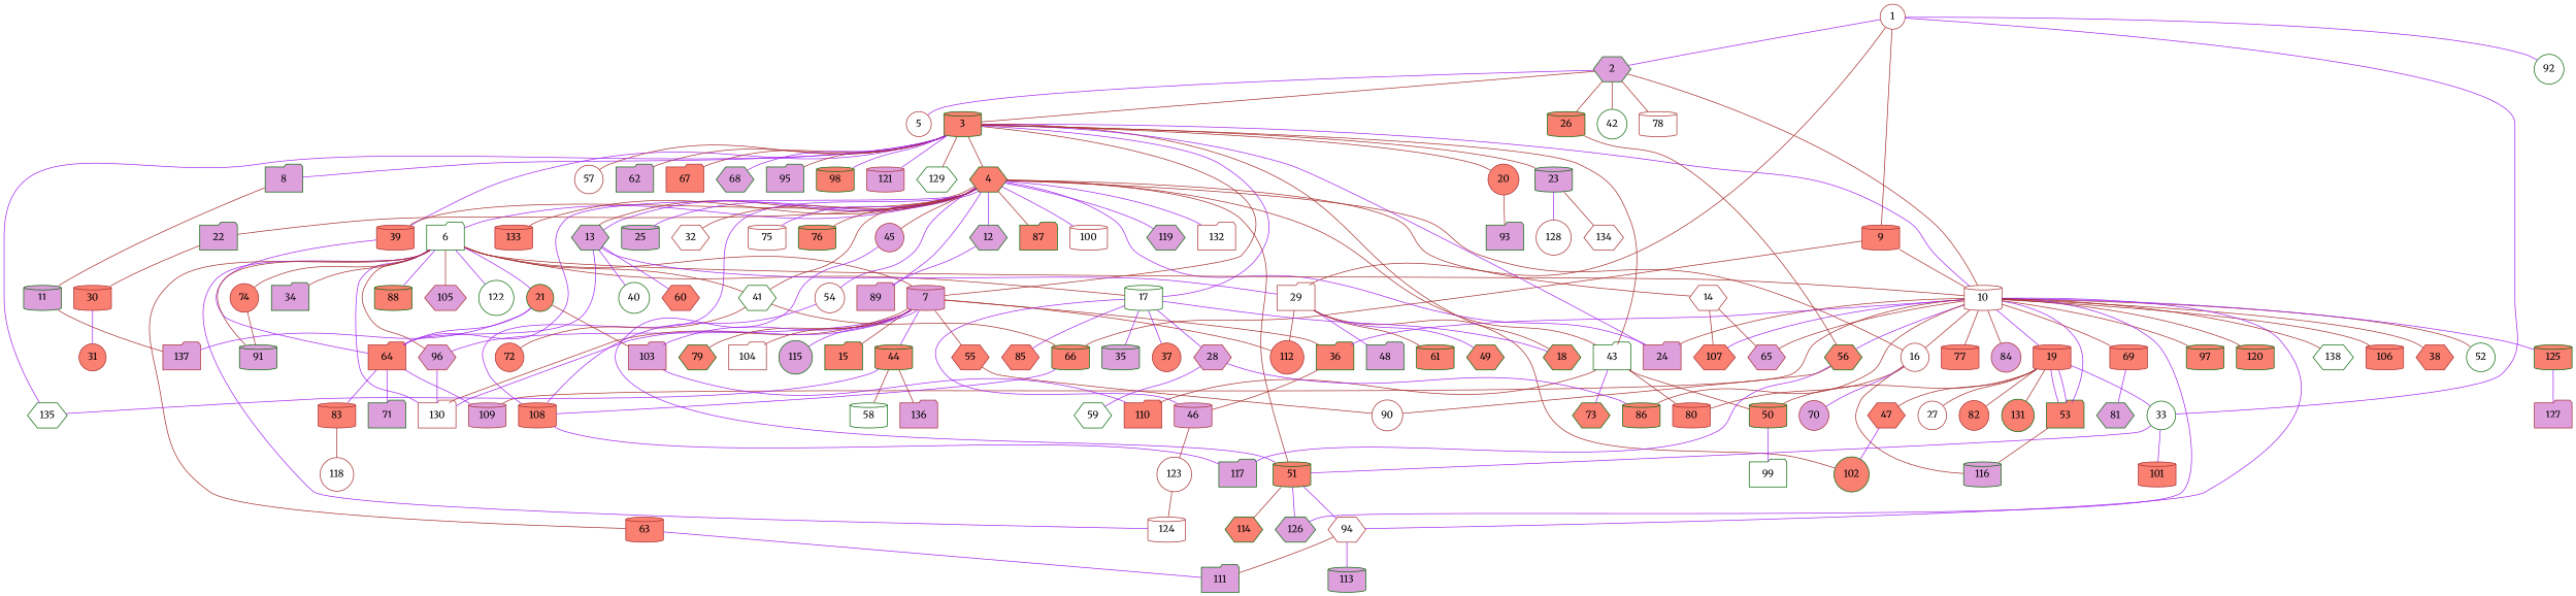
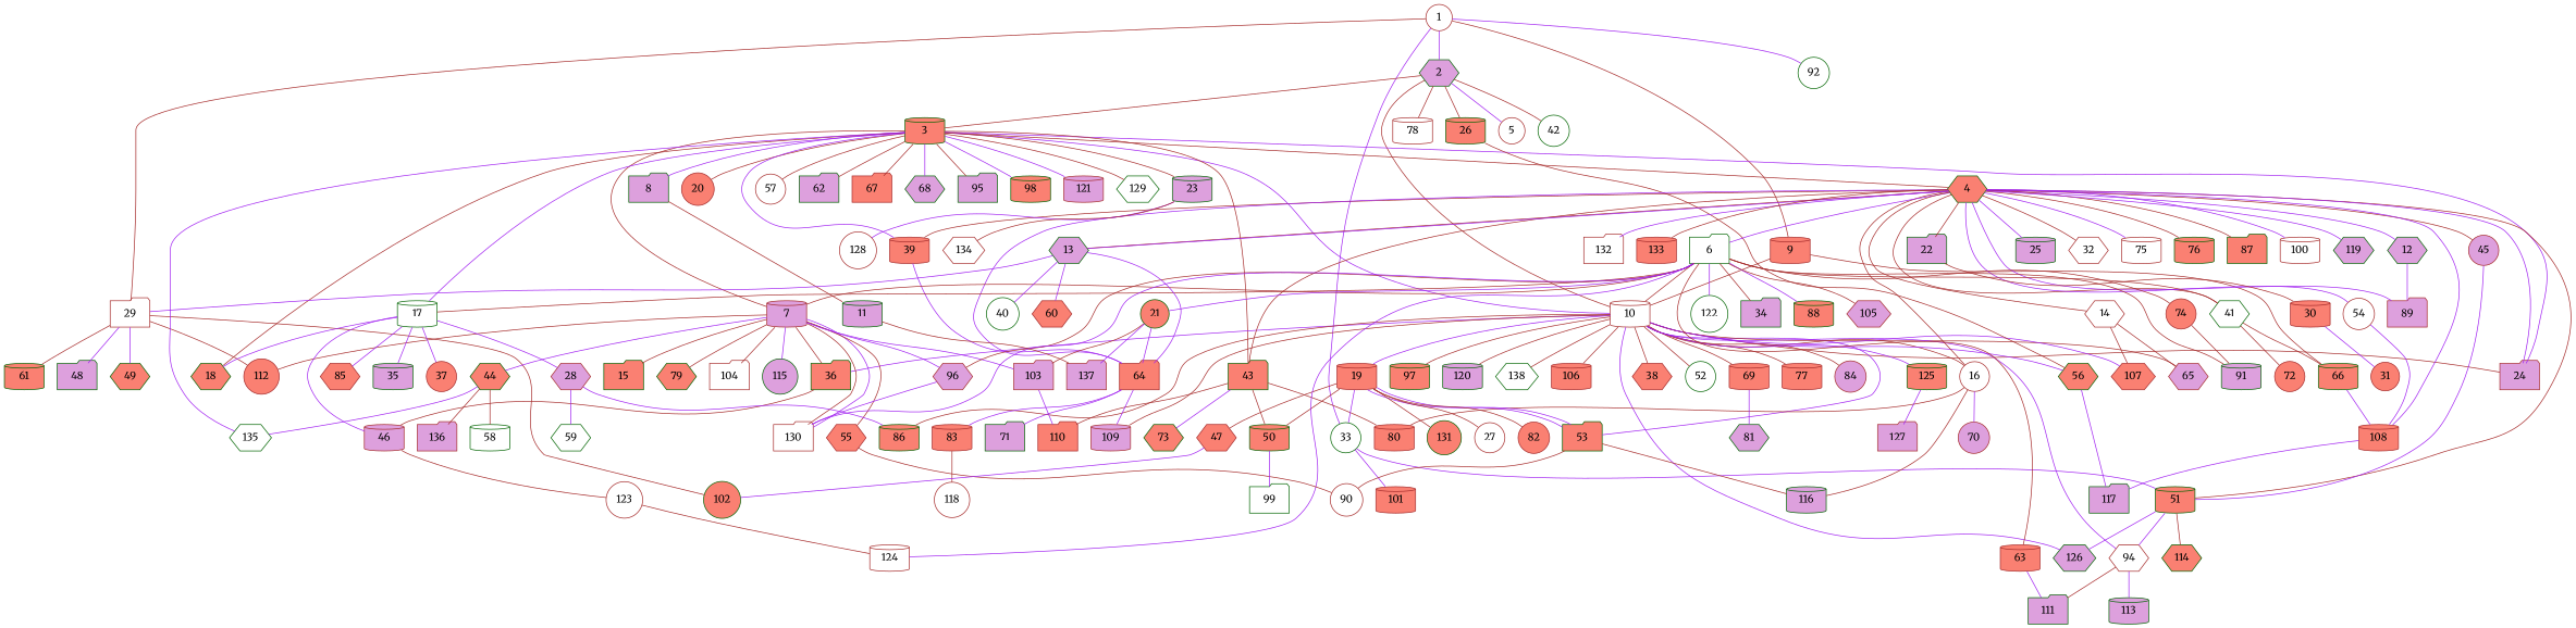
  graph {
    fontname=Merriweather
    node [color=brown fillcolor=salmon fontname=Merriweather shape=cylinder style=filled]
    edge [color=brown fontname=Merriweather]
    1 [fillcolor=white shape=circle]
    2 [color=darkgreen fillcolor=plum shape=hexagon]
    9
    29 [fillcolor=white shape=folder]
    33 [color=darkgreen fillcolor=white shape=circle]
    92 [color=darkgreen fillcolor=white shape=circle]
    3 [color=darkgreen]
    5 [fillcolor=white shape=circle]
    10 [fillcolor=white]
    26 [color=darkgreen]
    42 [color=darkgreen fillcolor=white shape=circle]
    78 [fillcolor=white]
    66 [color=darkgreen]
    112 [shape=circle]
    48 [color=darkgreen fillcolor=plum shape=folder]
    49 [color=darkgreen shape=hexagon]
    61 [color=darkgreen]
    102 [color=darkgreen shape=circle]
    51 [color=darkgreen]
    101
    4 [color=darkgreen shape=hexagon]
    7 [fillcolor=plum]
    8 [color=darkgreen fillcolor=plum shape=folder]
    17 [color=darkgreen fillcolor=white]
    18 [color=darkgreen shape=hexagon]
    20 [shape=circle]
    23 [color=darkgreen fillcolor=plum]
    24 [fillcolor=plum shape=folder]
    39
-   43 [color=darkgreen fillcolor=white shape=folder]
+   43 [color=darkgreen shape=folder]
    57 [fillcolor=white shape=circle]
    62 [color=darkgreen fillcolor=plum shape=folder]
    67 [shape=folder]
    68 [color=darkgreen fillcolor=plum shape=hexagon]
    95 [color=darkgreen fillcolor=plum shape=folder]
    98 [color=darkgreen]
    121 [fillcolor=plum]
    129 [color=darkgreen fillcolor=white shape=hexagon]
    135 [color=darkgreen fillcolor=white shape=hexagon]
    16 [fillcolor=white shape=circle]
    106
    36 [color=darkgreen shape=folder]
    19
    38 [shape=hexagon]
    52 [color=darkgreen fillcolor=white shape=circle]
    53 [color=darkgreen shape=folder]
    56 [color=darkgreen shape=hexagon]
    65 [fillcolor=plum shape=hexagon]
    69
    77
    84 [fillcolor=plum shape=circle]
    86 [color=darkgreen]
    94 [fillcolor=white shape=hexagon]
    97 [color=darkgreen]
    107 [shape=hexagon]
    109 [fillcolor=plum]
-   120 [color=darkgreen]
+   120 [color=darkgreen fillcolor=plum]
    125 [color=darkgreen]
    126 [color=darkgreen fillcolor=plum shape=hexagon]
    138 [color=darkgreen fillcolor=white shape=hexagon]
    6 [color=darkgreen fillcolor=white shape=folder]
    12 [color=darkgreen fillcolor=plum shape=hexagon]
    13 [color=darkgreen fillcolor=plum shape=hexagon]
    14 [fillcolor=white shape=hexagon]
    22 [color=darkgreen fillcolor=plum shape=folder]
    25 [color=darkgreen fillcolor=plum]
    32 [fillcolor=white shape=hexagon]
    41 [color=darkgreen fillcolor=white shape=hexagon]
    45 [fillcolor=plum shape=circle]
    54 [fillcolor=white shape=circle]
    64 [shape=folder]
    75 [fillcolor=white]
    76 [color=darkgreen]
    87 [color=darkgreen shape=folder]
    89 [fillcolor=plum shape=folder]
    100 [fillcolor=white]
    108
    119 [color=darkgreen fillcolor=plum shape=hexagon]
    132 [fillcolor=white shape=folder]
    133
    96 [fillcolor=plum shape=hexagon]
    130 [fillcolor=white shape=folder]
    15 [color=darkgreen shape=folder]
-   44 [color=darkgreen]
+   44 [color=darkgreen shape=hexagon]
    55 [shape=hexagon]
    79 [color=darkgreen shape=hexagon]
    103 [fillcolor=plum shape=folder]
    104 [fillcolor=white shape=folder]
    115 [color=darkgreen fillcolor=plum shape=circle]
    11 [color=darkgreen fillcolor=plum]
    28 [fillcolor=plum shape=hexagon]
    35 [color=darkgreen fillcolor=plum]
    37 [shape=circle]
    46 [fillcolor=plum]
    85 [shape=hexagon]
-   93 [color=darkgreen fillcolor=plum shape=folder]
    128 [fillcolor=white shape=circle]
    134 [fillcolor=white shape=hexagon]
    80
    50 [color=darkgreen]
    73 [color=darkgreen shape=hexagon]
    110 [shape=folder]
    21 [color=darkgreen shape=circle]
    34 [color=darkgreen fillcolor=plum shape=folder]
    63
    74 [shape=circle]
    88 [color=darkgreen]
    105 [fillcolor=plum shape=hexagon]
    122 [color=darkgreen fillcolor=white shape=circle]
    124 [fillcolor=white]
    91 [color=darkgreen fillcolor=plum]
    40 [color=darkgreen fillcolor=white shape=circle]
    60 [shape=hexagon]
    70 [fillcolor=plum shape=circle]
    116 [color=darkgreen fillcolor=plum]
    30
    72 [shape=circle]
    114 [color=darkgreen shape=hexagon]
    71 [color=darkgreen fillcolor=plum shape=folder]
    83
    117 [color=darkgreen fillcolor=plum shape=folder]
    137 [fillcolor=plum shape=folder]
    111 [color=darkgreen fillcolor=plum shape=folder]
    58 [color=darkgreen fillcolor=white]
    136 [fillcolor=plum shape=folder]
    90 [fillcolor=white shape=circle]
    27 [fillcolor=white shape=circle]
    47 [shape=hexagon]
    82 [shape=circle]
    131 [color=darkgreen shape=circle]
    81 [color=darkgreen fillcolor=plum shape=hexagon]
    113 [color=darkgreen fillcolor=plum]
    127 [fillcolor=plum shape=folder]
    59 [color=darkgreen fillcolor=white shape=hexagon]
    123 [fillcolor=white shape=circle]
    99 [color=darkgreen fillcolor=white shape=folder]
    31 [shape=circle]
    118 [fillcolor=white shape=circle]
    1 -- 2 [color=purple]
    1 -- 9
    1 -- 29
    1 -- 33 [color=purple]
    1 -- 92 [color=purple]
    2 -- 3
    2 -- 5 [color=purple]
    2 -- 10
    2 -- 26
    2 -- 42
    2 -- 78
    9 -- 10
    9 -- 66
    29 -- 112
    29 -- 48 [color=purple]
    29 -- 49 [color=purple]
    29 -- 61
    29 -- 102
    33 -- 51 [color=purple]
    33 -- 101 [color=purple]
    3 -- 10 [color=purple]
    3 -- 4
    3 -- 7
    3 -- 8 [color=purple]
    3 -- 17 [color=purple]
    3 -- 18
    3 -- 20
    3 -- 23
    3 -- 24 [color=purple]
    3 -- 39 [color=purple]
    3 -- 43
    3 -- 57
    3 -- 62
    3 -- 67
    3 -- 68 [color=purple]
    3 -- 95
    3 -- 98 [color=purple]
    3 -- 121 [color=purple]
    3 -- 129
    3 -- 135 [color=purple]
    10 -- 24
    10 -- 16
    10 -- 106
    10 -- 36 [color=purple]
    10 -- 19 [color=purple]
    10 -- 38
    10 -- 52
    10 -- 53 [color=purple]
    10 -- 56 [color=purple]
    10 -- 65
    10 -- 69
    10 -- 77
    10 -- 84
    10 -- 86
    10 -- 94 [color=purple]
    10 -- 97
    10 -- 107 [color=purple]
    10 -- 109
    10 -- 120
    10 -- 125 [color=purple]
    10 -- 126 [color=purple]
    10 -- 138
    26 -- 56
    66 -- 108 [color=purple]
    51 -- 94 [color=purple]
    51 -- 126 [color=purple]
    51 -- 114
    4 -- 51
    4 -- 24 [color=purple]
    4 -- 39
    4 -- 43
    4 -- 16
    4 -- 6 [color=purple]
    4 -- 12 [color=purple]
    4 -- 13
    4 -- 13 [color=purple]
    4 -- 14
    4 -- 22
    4 -- 25 [color=purple]
    4 -- 32
    4 -- 41
    4 -- 45
    4 -- 54 [color=purple]
    4 -- 64 [color=purple]
    4 -- 75 [color=purple]
    4 -- 76
    4 -- 87
    4 -- 89 [color=purple]
    4 -- 100 [color=purple]
    4 -- 108 [color=purple]
    4 -- 119 [color=purple]
    4 -- 132 [color=purple]
    4 -- 133
    7 -- 112
    7 -- 36
    7 -- 96 [color=purple]
    7 -- 130
    7 -- 130 [color=purple]
    7 -- 15
    7 -- 44 [color=purple]
    7 -- 55
    7 -- 79
    7 -- 103 [color=purple]
    7 -- 104
    7 -- 115 [color=purple]
    8 -- 11
    17 -- 18 [color=purple]
    17 -- 28 [color=purple]
    17 -- 35 [color=purple]
    17 -- 37 [color=purple]
    17 -- 46 [color=purple]
    17 -- 85 [color=purple]
-   20 -- 93
    23 -- 128 [color=purple]
    23 -- 134
    39 -- 64 [color=purple]
    43 -- 80
    43 -- 50
    43 -- 73 [color=purple]
    43 -- 110
    16 -- 80
    16 -- 70 [color=purple]
    16 -- 116
    36 -- 46
    19 -- 33 [color=purple]
    19 -- 53 [color=purple]
    19 -- 53 [color=purple]
    19 -- 50
    19 -- 27
    19 -- 47
    19 -- 82
    19 -- 131
    53 -- 116
-   56 -- 90
+   53 -- 90
    56 -- 117 [color=purple]
    69 -- 81 [color=purple]
    94 -- 111
    94 -- 113 [color=purple]
    125 -- 127 [color=purple]
    6 -- 10
    6 -- 7
    6 -- 17
    6 -- 41
    6 -- 96
    6 -- 130 [color=purple]
    6 -- 21 [color=purple]
    6 -- 34
    6 -- 63
    6 -- 74
    6 -- 88 [color=purple]
    6 -- 105
    6 -- 122 [color=purple]
    6 -- 124 [color=purple]
    6 -- 91
    12 -- 89 [color=purple]
    13 -- 29 [color=purple]
    13 -- 64 [color=purple]
    13 -- 40 [color=purple]
    13 -- 60 [color=purple]
    14 -- 65
    14 -- 107
    22 -- 30
    41 -- 66
    41 -- 72
    45 -- 51 [color=purple]
    54 -- 108 [color=purple]
    64 -- 109 [color=purple]
    64 -- 71 [color=purple]
    64 -- 83 [color=purple]
    108 -- 117 [color=purple]
    96 -- 130 [color=purple]
    44 -- 135 [color=purple]
    44 -- 58
    44 -- 136
    55 -- 90
    103 -- 110 [color=purple]
    11 -- 137
    28 -- 86 [color=purple]
    28 -- 59 [color=purple]
    46 -- 123
    50 -- 99 [color=purple]
    21 -- 64 [color=purple]
    21 -- 103
    21 -- 137 [color=purple]
    63 -- 111 [color=purple]
    74 -- 91
    30 -- 31 [color=purple]
    83 -- 118
    47 -- 102 [color=purple]
    123 -- 124
  }
